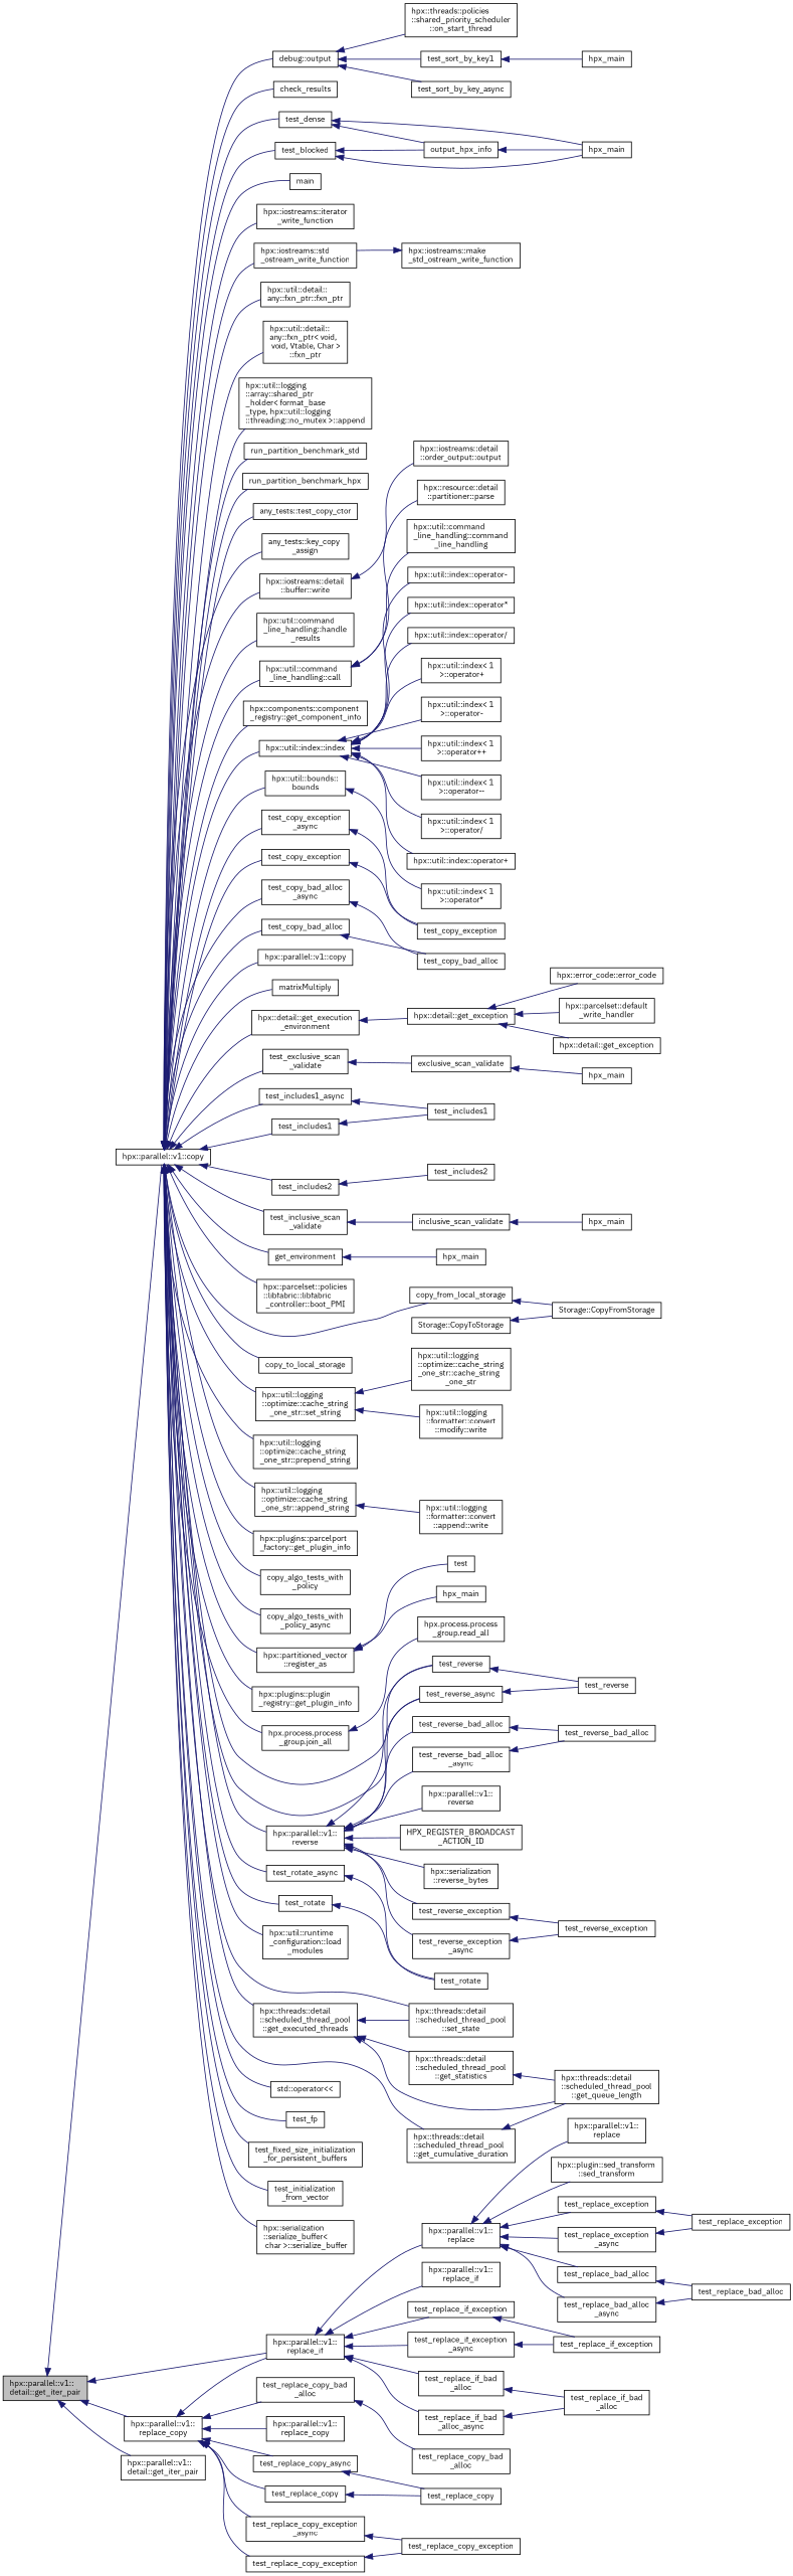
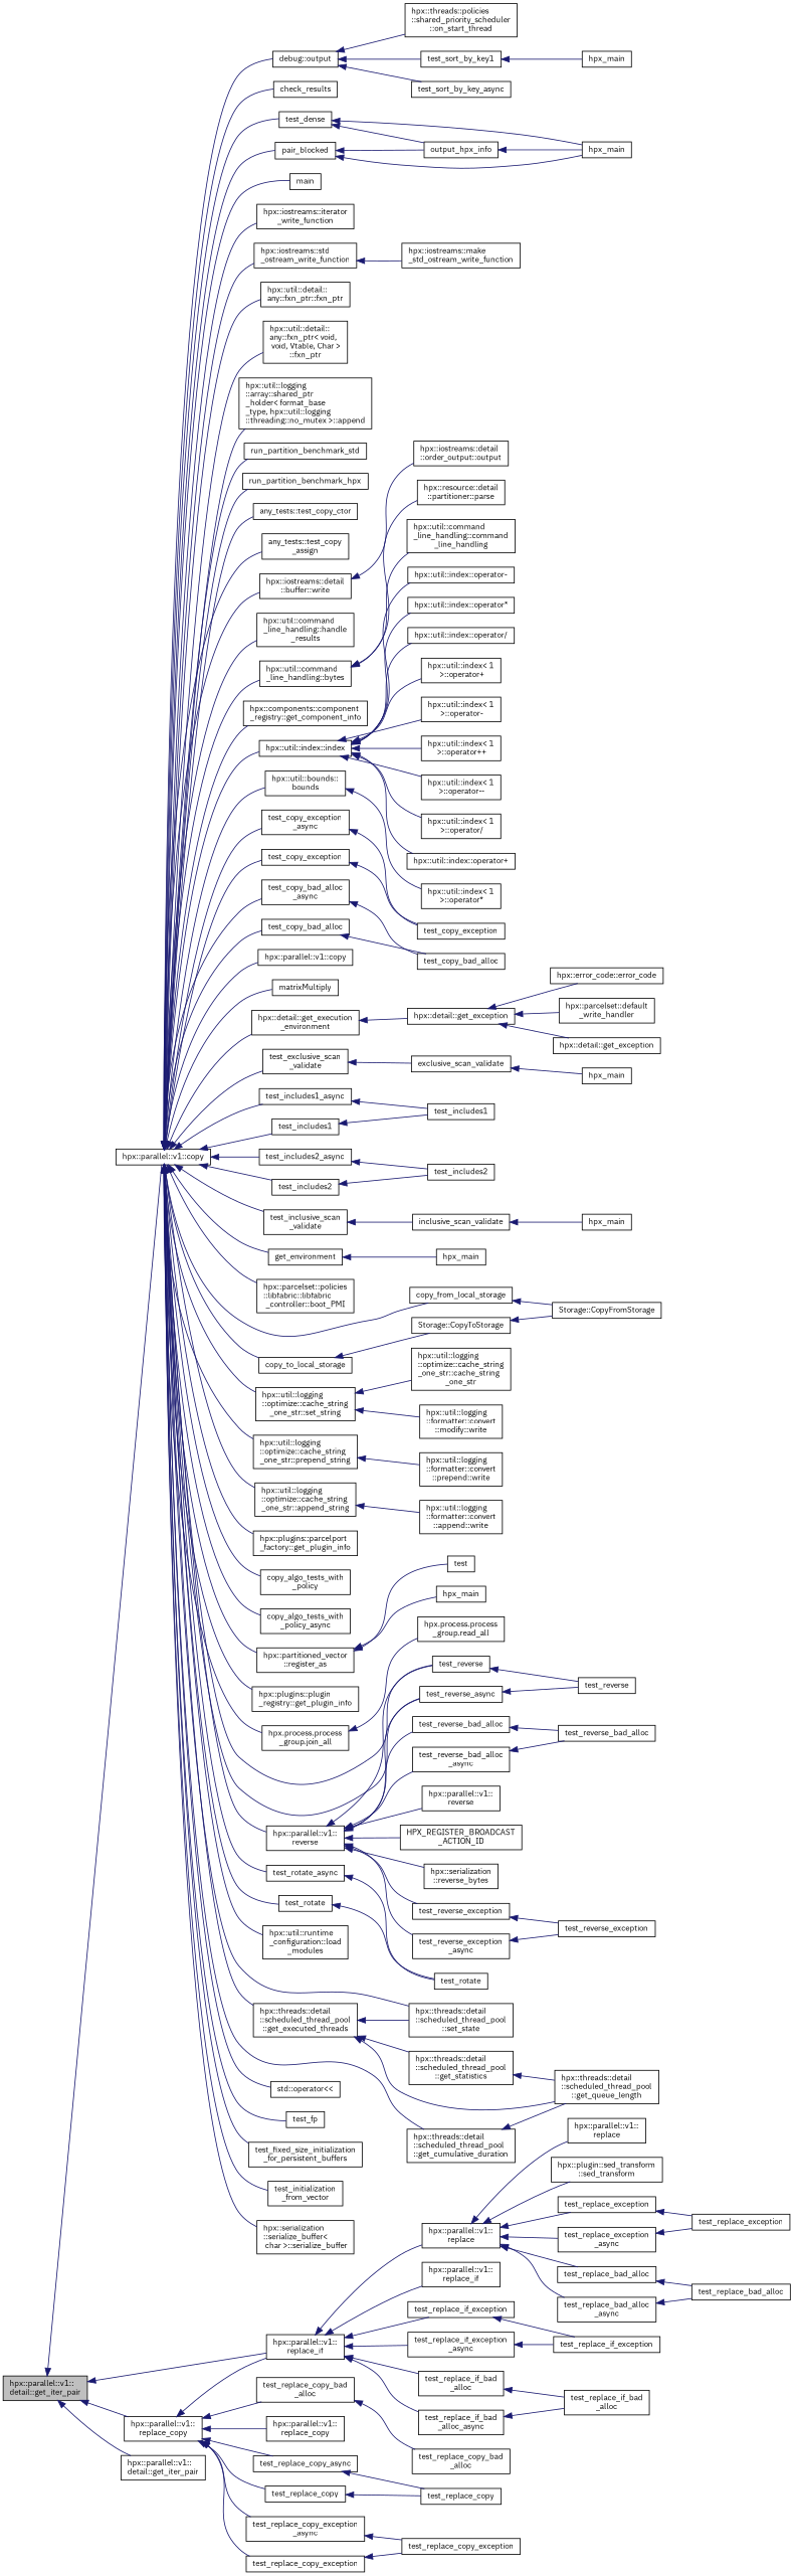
  digraph {
    fontname="IBM Plex Sans"
    rankdir=LR
    node [color=black fillcolor=white fontname="IBM Plex Sans" fontsize=10 shape=record style=filled]
    edge [color=midnightblue dir=back fontname="IBM Plex Sans" fontsize=10 labelfontname=Helvetica labelfontsize=10 style=solid]
    n1 [fillcolor=grey75 fontcolor=black height=0.2 label="hpx::parallel::v1::\ldetail::get_iter_pair" width=0.4]
    n2 [height=0.2 label="hpx::parallel::v1::copy" width=0.4]
    n3 [height=0.2 label="hpx::parallel::v1::\lreplace_if" width=0.4]
    n4 [height=0.2 label="hpx::parallel::v1::\lreplace_copy" width=0.4]
    n5 [height=0.2 label="hpx::parallel::v1::\ldetail::get_iter_pair" width=0.4]
    n6 [height=0.2 label="hpx::util::detail::\lany::fxn_ptr::fxn_ptr" width=0.4]
    n7 [height=0.2 label="hpx::util::detail::\lany::fxn_ptr\< void,\l void, Vtable, Char \>\l::fxn_ptr" width=0.4]
    n8 [height=0.2 label="hpx::util::logging\l::array::shared_ptr\l_holder\< format_base\l_type, hpx::util::logging\l::threading::no_mutex \>::append" width=0.4]
    n9 [height=0.2 label=run_partition_benchmark_std width=0.4]
    n10 [height=0.2 label=run_partition_benchmark_hpx width=0.4]
    n11 [height=0.2 label="any_tests::test_copy_ctor" width=0.4]
-   n12 [height=0.2 label="any_tests::key_copy\l_assign" width=0.4]
+   n12 [height=0.2 label="any_tests::test_copy\l_assign" width=0.4]
    n13 [height=0.2 label="hpx::iostreams::detail\l::buffer::write" width=0.4]
    n14 [height=0.2 label="hpx::util::command\l_line_handling::handle\l_results" width=0.4]
-   n15 [height=0.2 label="hpx::util::command\l_line_handling::call" width=0.4]
+   n15 [height=0.2 label="hpx::util::command\l_line_handling::bytes" width=0.4]
    n16 [height=0.2 label="hpx::components::component\l_registry::get_component_info" width=0.4]
    n17 [height=0.2 label="hpx::util::index::index" width=0.4]
    n18 [height=0.2 label="hpx::util::bounds::\lbounds" width=0.4]
    n19 [height=0.2 label=test_copy_exception width=0.4]
    n20 [height=0.2 label="test_copy_exception\l_async" width=0.4]
    n21 [height=0.2 label=test_copy_bad_alloc width=0.4]
    n22 [height=0.2 label="test_copy_bad_alloc\l_async" width=0.4]
    n23 [height=0.2 label="hpx::parallel::v1::copy" width=0.4]
    n24 [height=0.2 label=matrixMultiply width=0.4]
    n25 [height=0.2 label="hpx::detail::get_execution\l_environment" width=0.4]
    n26 [height=0.2 label="test_exclusive_scan\l_validate" width=0.4]
    n27 [height=0.2 label=test_includes1 width=0.4]
    n28 [height=0.2 label=test_includes1_async width=0.4]
    n29 [height=0.2 label=test_includes2 width=0.4]
+   n30 [height=0.2 label=test_includes2_async width=0.4]
    n31 [height=0.2 label="test_inclusive_scan\l_validate" width=0.4]
    n32 [height=0.2 label=get_environment width=0.4]
    n33 [height=0.2 label="hpx::parcelset::policies\l::libfabric::libfabric\l_controller::boot_PMI" width=0.4]
    n34 [height=0.2 label=copy_to_local_storage width=0.4]
    n35 [height=0.2 label=copy_from_local_storage width=0.4]
    n36 [height=0.2 label="hpx::util::logging\l::optimize::cache_string\l_one_str::set_string" width=0.4]
    n37 [height=0.2 label="hpx::util::logging\l::optimize::cache_string\l_one_str::prepend_string" width=0.4]
    n38 [height=0.2 label="hpx::util::logging\l::optimize::cache_string\l_one_str::append_string" width=0.4]
    n39 [height=0.2 label="hpx::plugins::parcelport\l_factory::get_plugin_info" width=0.4]
    n40 [height=0.2 label="copy_algo_tests_with\l_policy" width=0.4]
    n41 [height=0.2 label="copy_algo_tests_with\l_policy_async" width=0.4]
    n42 [height=0.2 label="hpx::partitioned_vector\l::register_as" width=0.4]
    n43 [height=0.2 label="hpx::plugins::plugin\l_registry::get_plugin_info" width=0.4]
    n44 [height=0.2 label="hpx.process.process\l_group.join_all" width=0.4]
    n45 [height=0.2 label=test_reverse width=0.4]
    n46 [height=0.2 label=test_reverse_async width=0.4]
    n47 [height=0.2 label="hpx::parallel::v1::\lreverse" width=0.4]
    n48 [height=0.2 label=test_rotate width=0.4]
    n49 [height=0.2 label=test_rotate_async width=0.4]
    n50 [height=0.2 label="hpx::util::runtime\l_configuration::load\l_modules" width=0.4]
    n51 [height=0.2 label="hpx::threads::detail\l::scheduled_thread_pool\l::set_state" width=0.4]
    n52 [height=0.2 label="hpx::threads::detail\l::scheduled_thread_pool\l::get_executed_threads" width=0.4]
    n53 [height=0.2 label="hpx::threads::detail\l::scheduled_thread_pool\l::get_cumulative_duration" width=0.4]
    n54 [height=0.2 label="std::operator\<\<" width=0.4]
    n55 [height=0.2 label=test_fp width=0.4]
    n56 [height=0.2 label="test_fixed_size_initialization\l_for_persistent_buffers" width=0.4]
    n57 [height=0.2 label="test_initialization\l_from_vector" width=0.4]
    n58 [height=0.2 label="hpx::serialization\l::serialize_buffer\<\l char \>::serialize_buffer" width=0.4]
    n59 [height=0.2 label="debug::output" width=0.4]
    n60 [height=0.2 label=check_results width=0.4]
    n61 [height=0.2 label=test_dense width=0.4]
-   n62 [height=0.2 label=test_blocked width=0.4]
+   n62 [height=0.2 label=pair_blocked width=0.4]
    n63 [height=0.2 label=main width=0.4]
    n64 [height=0.2 label="hpx::iostreams::iterator\l_write_function" width=0.4]
    n65 [height=0.2 label="hpx::iostreams::std\l_ostream_write_function" width=0.4]
    n66 [height=0.2 label="hpx::parallel::v1::\lreplace" width=0.4]
    n67 [height=0.2 label="hpx::parallel::v1::\lreplace_if" width=0.4]
    n68 [height=0.2 label=test_replace_if_exception width=0.4]
    n69 [height=0.2 label="test_replace_if_exception\l_async" width=0.4]
    n70 [height=0.2 label="test_replace_if_bad\l_alloc" width=0.4]
    n71 [height=0.2 label="test_replace_if_bad\l_alloc_async" width=0.4]
    n72 [height=0.2 label="hpx::parallel::v1::\lreplace_copy" width=0.4]
    n73 [height=0.2 label=test_replace_copy width=0.4]
    n74 [height=0.2 label=test_replace_copy_async width=0.4]
    n75 [height=0.2 label=test_replace_copy_exception width=0.4]
    n76 [height=0.2 label="test_replace_copy_exception\l_async" width=0.4]
    n77 [height=0.2 label="test_replace_copy_bad\l_alloc" width=0.4]
    n78 [height=0.2 label="hpx::iostreams::detail\l::order_output::output" width=0.4]
    n79 [height=0.2 label="hpx::util::command\l_line_handling::command\l_line_handling" width=0.4]
    n80 [height=0.2 label="hpx::resource::detail\l::partitioner::parse" width=0.4]
    n81 [height=0.2 label="hpx::util::index::operator+" width=0.4]
    n82 [height=0.2 label="hpx::util::index::operator-" width=0.4]
    n83 [height=0.2 label="hpx::util::index::operator*" width=0.4]
    n84 [height=0.2 label="hpx::util::index::operator/" width=0.4]
    n85 [height=0.2 label="hpx::util::index\< 1\l \>::operator+" width=0.4]
    n86 [height=0.2 label="hpx::util::index\< 1\l \>::operator-" width=0.4]
    n87 [height=0.2 label="hpx::util::index\< 1\l \>::operator++" width=0.4]
    n88 [height=0.2 label="hpx::util::index\< 1\l \>::operator--" width=0.4]
    n89 [height=0.2 label="hpx::util::index\< 1\l \>::operator/" width=0.4]
    n90 [height=0.2 label="hpx::util::index\< 1\l \>::operator*" width=0.4]
    n91 [height=0.2 label=test_copy_exception width=0.4]
    n92 [height=0.2 label=test_copy_bad_alloc width=0.4]
    n93 [height=0.2 label="hpx::detail::get_exception" width=0.4]
    n94 [height=0.2 label=exclusive_scan_validate width=0.4]
    n95 [height=0.2 label=test_includes1 width=0.4]
    n96 [height=0.2 label=test_includes2 width=0.4]
    n97 [height=0.2 label=inclusive_scan_validate width=0.4]
    n98 [height=0.2 label=hpx_main width=0.4]
    n99 [height=0.2 label="Storage::CopyToStorage" width=0.4]
    n100 [height=0.2 label="Storage::CopyFromStorage" width=0.4]
    n101 [height=0.2 label="hpx::util::logging\l::formatter::convert\l::modify::write" width=0.4]
    n102 [height=0.2 label="hpx::util::logging\l::optimize::cache_string\l_one_str::cache_string\l_one_str" width=0.4]
+   n103 [height=0.2 label="hpx::util::logging\l::formatter::convert\l::prepend::write" width=0.4]
    n104 [height=0.2 label="hpx::util::logging\l::formatter::convert\l::append::write" width=0.4]
    n105 [height=0.2 label=hpx_main width=0.4]
    n106 [height=0.2 label=test width=0.4]
    n107 [height=0.2 label="hpx.process.process\l_group.read_all" width=0.4]
    n108 [height=0.2 label=test_reverse width=0.4]
    n109 [height=0.2 label="hpx::serialization\l::reverse_bytes" width=0.4]
    n110 [height=0.2 label=test_reverse_exception width=0.4]
    n111 [height=0.2 label="test_reverse_exception\l_async" width=0.4]
    n112 [height=0.2 label=test_reverse_bad_alloc width=0.4]
    n113 [height=0.2 label="test_reverse_bad_alloc\l_async" width=0.4]
    n114 [height=0.2 label="hpx::parallel::v1::\lreverse" width=0.4]
    n115 [height=0.2 label="HPX_REGISTER_BROADCAST\l_ACTION_ID" width=0.4]
    n116 [height=0.2 label=test_rotate width=0.4]
    n117 [height=0.2 label="hpx::threads::detail\l::scheduled_thread_pool\l::get_queue_length" width=0.4]
    n118 [height=0.2 label="hpx::threads::detail\l::scheduled_thread_pool\l::get_statistics" width=0.4]
    n119 [height=0.2 label="hpx::threads::policies\l::shared_priority_scheduler\l::on_start_thread" width=0.4]
    n120 [height=0.2 label=test_sort_by_key1 width=0.4]
    n121 [height=0.2 label=test_sort_by_key_async width=0.4]
    n122 [height=0.2 label=output_hpx_info width=0.4]
    n123 [height=0.2 label=hpx_main width=0.4]
    n124 [height=0.2 label="hpx::iostreams::make\l_std_ostream_write_function" width=0.4]
    n125 [height=0.2 label="hpx::error_code::error_code" width=0.4]
    n126 [height=0.2 label="hpx::parcelset::default\l_write_handler" width=0.4]
    n127 [height=0.2 label="hpx::detail::get_exception" width=0.4]
    n128 [height=0.2 label=hpx_main width=0.4]
    n129 [height=0.2 label=hpx_main width=0.4]
    n130 [height=0.2 label=test_reverse_exception width=0.4]
    n131 [height=0.2 label=test_reverse_bad_alloc width=0.4]
    n132 [height=0.2 label=hpx_main width=0.4]
    n133 [height=0.2 label=test_replace_exception width=0.4]
    n134 [height=0.2 label="test_replace_exception\l_async" width=0.4]
    n135 [height=0.2 label=test_replace_bad_alloc width=0.4]
    n136 [height=0.2 label="test_replace_bad_alloc\l_async" width=0.4]
    n137 [height=0.2 label="hpx::parallel::v1::\lreplace" width=0.4]
    n138 [height=0.2 label="hpx::plugin::sed_transform\l::sed_transform" width=0.4]
    n139 [height=0.2 label=test_replace_if_exception width=0.4]
    n140 [height=0.2 label="test_replace_if_bad\l_alloc" width=0.4]
    n141 [height=0.2 label=test_replace_exception width=0.4]
    n142 [height=0.2 label=test_replace_bad_alloc width=0.4]
    n143 [height=0.2 label=test_replace_copy width=0.4]
    n144 [height=0.2 label=test_replace_copy_exception width=0.4]
    n145 [height=0.2 label="test_replace_copy_bad\l_alloc" width=0.4]
    n1 -> n2
    n1 -> n3
    n1 -> n4
    n1 -> n5
    n2 -> n6
    n2 -> n7
    n2 -> n8
    n2 -> n9
    n2 -> n10
    n2 -> n11
    n2 -> n12
    n2 -> n13
    n2 -> n14
    n2 -> n15
    n2 -> n16
    n2 -> n17
    n2 -> n18
    n2 -> n19
    n2 -> n20
    n2 -> n21
    n2 -> n22
    n2 -> n23
    n2 -> n24
    n2 -> n25
    n2 -> n26
    n2 -> n27
    n2 -> n28
    n2 -> n29
+   n2 -> n30
    n2 -> n31
    n2 -> n32
    n2 -> n33
    n2 -> n34
    n2 -> n35
    n2 -> n36
    n2 -> n37
    n2 -> n38
    n2 -> n39
    n2 -> n40
    n2 -> n41
    n2 -> n42
    n2 -> n43
    n2 -> n44
    n2 -> n45
    n2 -> n46
    n2 -> n47
    n2 -> n48
    n2 -> n49
    n2 -> n50
    n2 -> n51
    n2 -> n52
    n2 -> n53
    n2 -> n54
    n2 -> n55
    n2 -> n56
    n2 -> n57
    n2 -> n58
    n2 -> n59
    n2 -> n60
    n2 -> n61
    n2 -> n62
    n2 -> n63
    n2 -> n64
    n2 -> n65
    n3 -> n66
    n3 -> n67
    n3 -> n68
    n3 -> n69
    n3 -> n70
    n3 -> n71
    n4 -> n3
    n4 -> n72
    n4 -> n73
    n4 -> n74
    n4 -> n75
    n4 -> n76
    n4 -> n77
    n13 -> n78
    n15 -> n79
    n15 -> n80
    n17 -> n81
    n17 -> n82
    n17 -> n83
    n17 -> n84
    n17 -> n85
    n17 -> n86
    n17 -> n87
    n17 -> n88
    n17 -> n89
    n18 -> n90
    n19 -> n91
    n20 -> n91
    n21 -> n92
    n22 -> n92
    n25 -> n93
    n26 -> n94
    n27 -> n95
    n28 -> n95
    n29 -> n96
+   n30 -> n96
    n31 -> n97
    n32 -> n98
+   n34 -> n99
    n35 -> n100
    n36 -> n101
    n36 -> n102
+   n37 -> n103
    n38 -> n104
    n42 -> n105
    n42 -> n106
    n44 -> n107
    n45 -> n108
    n46 -> n108
    n47 -> n45
    n47 -> n46
    n47 -> n109
    n47 -> n110
    n47 -> n111
    n47 -> n112
    n47 -> n113
    n47 -> n114
    n47 -> n115
    n48 -> n116
    n49 -> n116
    n52 -> n51
    n52 -> n117
    n52 -> n118
    n53 -> n117
    n59 -> n119
    n59 -> n120
    n59 -> n121
    n61 -> n122
    n61 -> n123
    n62 -> n122
    n62 -> n123
-   n124 -> n65
+   n65 -> n124
    n66 -> n133
    n66 -> n134
    n66 -> n135
    n66 -> n136
    n66 -> n137
    n66 -> n138
    n68 -> n139
    n69 -> n139
    n70 -> n140
    n71 -> n140
    n73 -> n143
    n74 -> n143
    n75 -> n144
    n76 -> n144
    n77 -> n145
    n93 -> n125
    n93 -> n126
    n93 -> n127
    n94 -> n128
    n97 -> n129
    n99 -> n100
    n110 -> n130
    n111 -> n130
    n112 -> n131
    n113 -> n131
    n118 -> n117
    n120 -> n132
    n122 -> n123
    n133 -> n141
    n134 -> n141
    n135 -> n142
    n136 -> n142
  }
